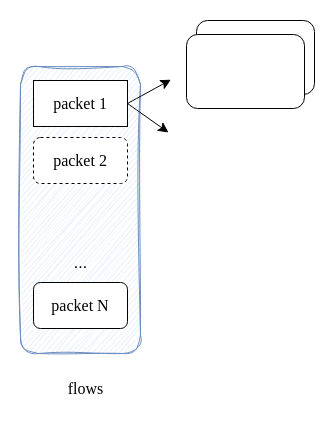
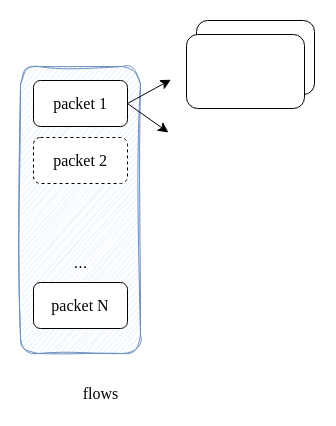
  <mxCell id="0" />
  <mxCell id="1" parent="0" />
  <mxCell id="2" value="" style="rounded=1;whiteSpace=wrap;html=1;" vertex="1" parent="1"><mxGeometry x="196" y="20" width="118" height="74" as="geometry" /></mxCell>
  <mxCell id="3" value="" style="rounded=1;whiteSpace=wrap;html=1;fillColor=#dae8fc;strokeColor=#6c8ebf;sketch=1;curveFitting=1;jiggle=2;" vertex="1" parent="1"><mxGeometry x="20" y="66" width="120" height="287" as="geometry" /></mxCell>
  <mxCell id="4" style="edgeStyle=none;curved=1;rounded=0;orthogonalLoop=1;jettySize=auto;html=1;exitX=1;exitY=0.5;exitDx=0;exitDy=0;fontSize=12;startSize=8;endSize=8;" edge="1" parent="1" source="6"><mxGeometry relative="1" as="geometry"><mxPoint x="170.4" y="79.2" as="targetPoint" /></mxGeometry></mxCell>
  <mxCell id="5" style="edgeStyle=none;curved=1;rounded=0;orthogonalLoop=1;jettySize=auto;html=1;exitX=1;exitY=0.5;exitDx=0;exitDy=0;fontSize=12;startSize=8;endSize=8;" edge="1" parent="1" source="6"><mxGeometry relative="1" as="geometry"><mxPoint x="168" y="132" as="targetPoint" /></mxGeometry></mxCell>
- <mxCell id="6" value="&lt;font face=&quot;Comic Sans MS&quot; style=&quot;font-size: 16px;&quot;&gt;packet 1&lt;/font&gt;" style="whiteSpace=wrap;html=1;rounded=0;" vertex="1" parent="1"><mxGeometry x="33" y="80" width="94" height="46" as="geometry" /></mxCell>
+ <mxCell id="6" value="&lt;font face=&quot;Comic Sans MS&quot; style=&quot;font-size: 16px;&quot;&gt;packet 1&lt;/font&gt;" style="rounded=1;whiteSpace=wrap;html=1;" vertex="1" parent="1"><mxGeometry x="33" y="80" width="94" height="46" as="geometry" /></mxCell>
  <mxCell id="7" value="&lt;font face=&quot;Comic Sans MS&quot; style=&quot;font-size: 16px;&quot;&gt;packet 2&lt;/font&gt;" style="rounded=1;whiteSpace=wrap;html=1;dashed=1;" vertex="1" parent="1"><mxGeometry x="33" y="137" width="94" height="46" as="geometry" /></mxCell>
  <mxCell id="8" value="&lt;font face=&quot;Comic Sans MS&quot; style=&quot;font-size: 16px;&quot;&gt;packet N&lt;/font&gt;" style="rounded=1;whiteSpace=wrap;html=1;" vertex="1" parent="1"><mxGeometry x="33" y="282" width="94" height="46" as="geometry" /></mxCell>
  <mxCell id="9" value="..." style="text;html=1;align=center;verticalAlign=middle;resizable=0;points=[];autosize=1;strokeColor=none;fillColor=none;fontSize=16;" vertex="1" parent="1"><mxGeometry x="64.5" y="246" width="31" height="31" as="geometry" /></mxCell>
  <mxCell id="10" style="edgeStyle=none;curved=1;rounded=0;orthogonalLoop=1;jettySize=auto;html=1;exitX=0.5;exitY=1;exitDx=0;exitDy=0;fontSize=12;startSize=8;endSize=8;" edge="1" parent="1" source="3" target="3"><mxGeometry relative="1" as="geometry" /></mxCell>
- <mxCell id="11" value="&lt;font style=&quot;font-size: 16px;&quot; face=&quot;Comic Sans MS&quot;&gt;flows&lt;/font&gt;" style="text;html=1;align=center;verticalAlign=middle;resizable=0;points=[];autosize=1;strokeColor=none;fillColor=none;fontSize=16;" vertex="1" parent="1"><mxGeometry x="55.5" y="371.5" width="58" height="32" as="geometry" /></mxCell>
+ <mxCell id="11" value="&lt;font style=&quot;font-size: 16px;&quot; face=&quot;Comic Sans MS&quot;&gt;flows&lt;/font&gt;" style="text;html=1;align=center;verticalAlign=middle;resizable=0;points=[];autosize=1;strokeColor=none;fillColor=none;fontSize=16;" vertex="1" parent="1"><mxGeometry x="70.5" y="376.5" width="58" height="32" as="geometry" /></mxCell>
  <mxCell id="12" value="" style="rounded=1;whiteSpace=wrap;html=1;" vertex="1" parent="1"><mxGeometry x="186" y="34" width="118" height="74" as="geometry" /></mxCell>
